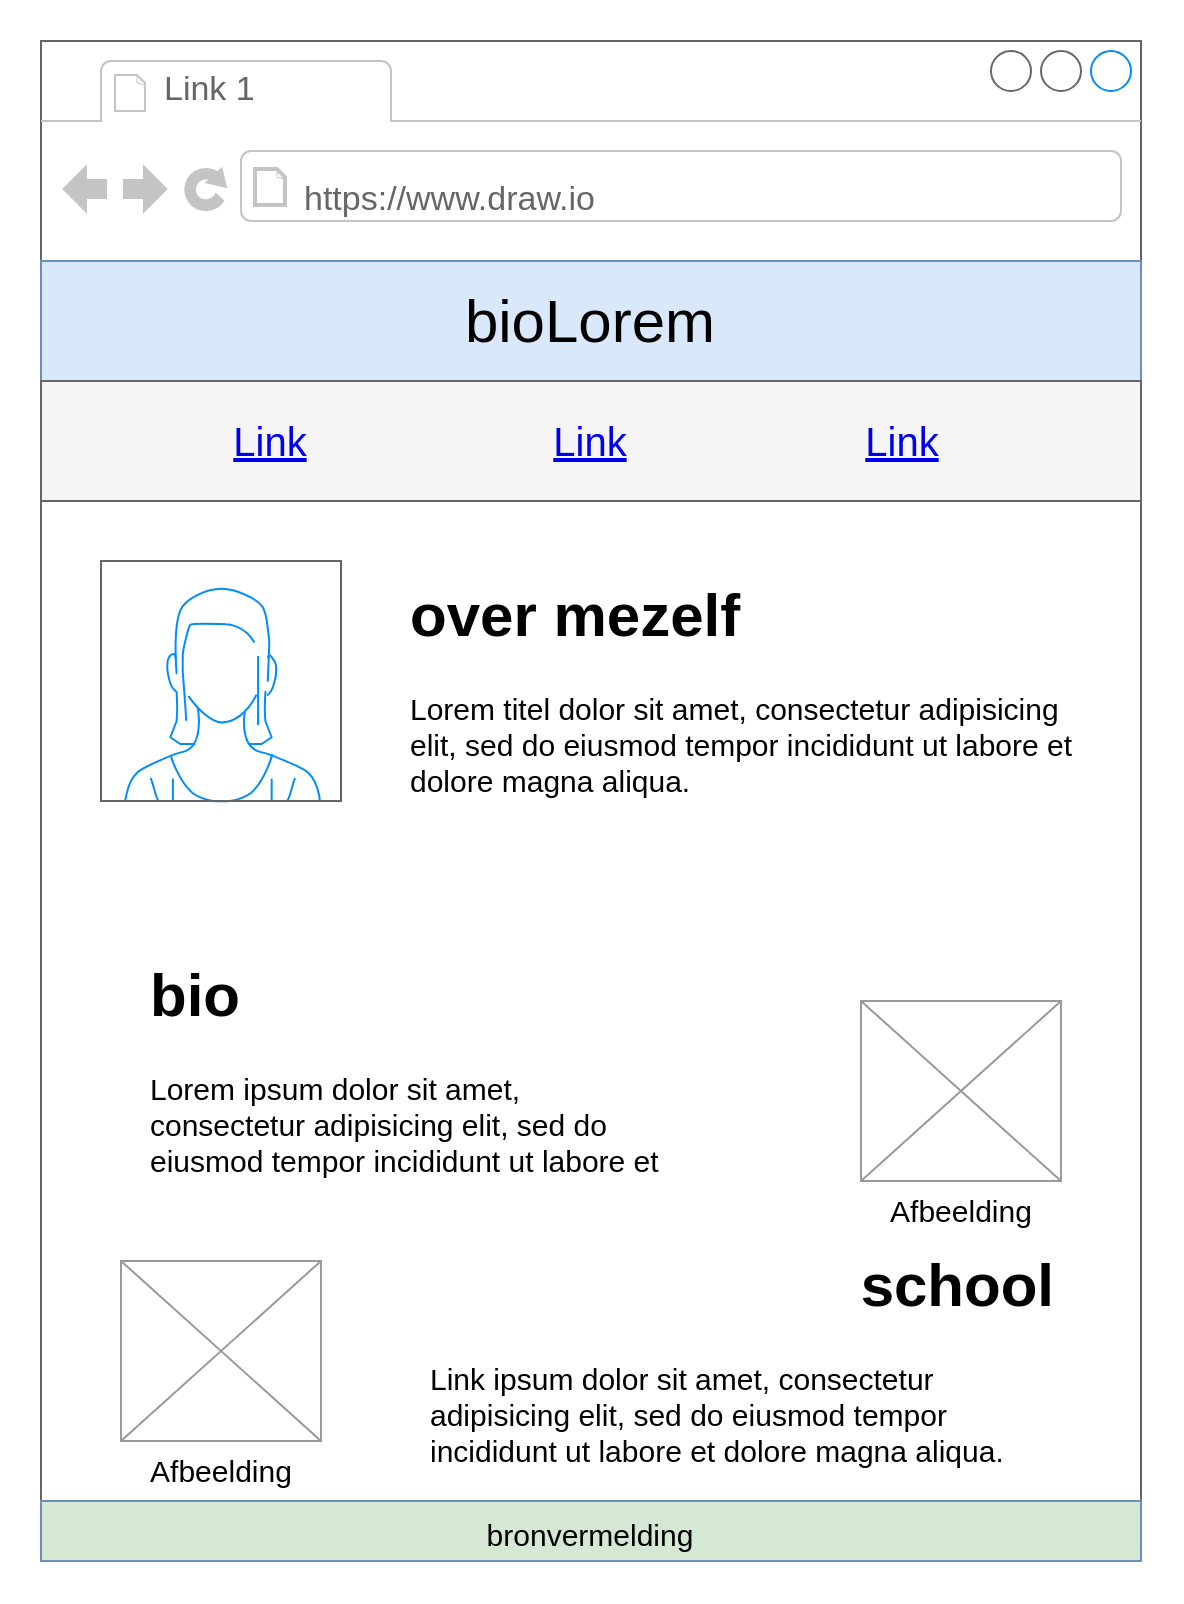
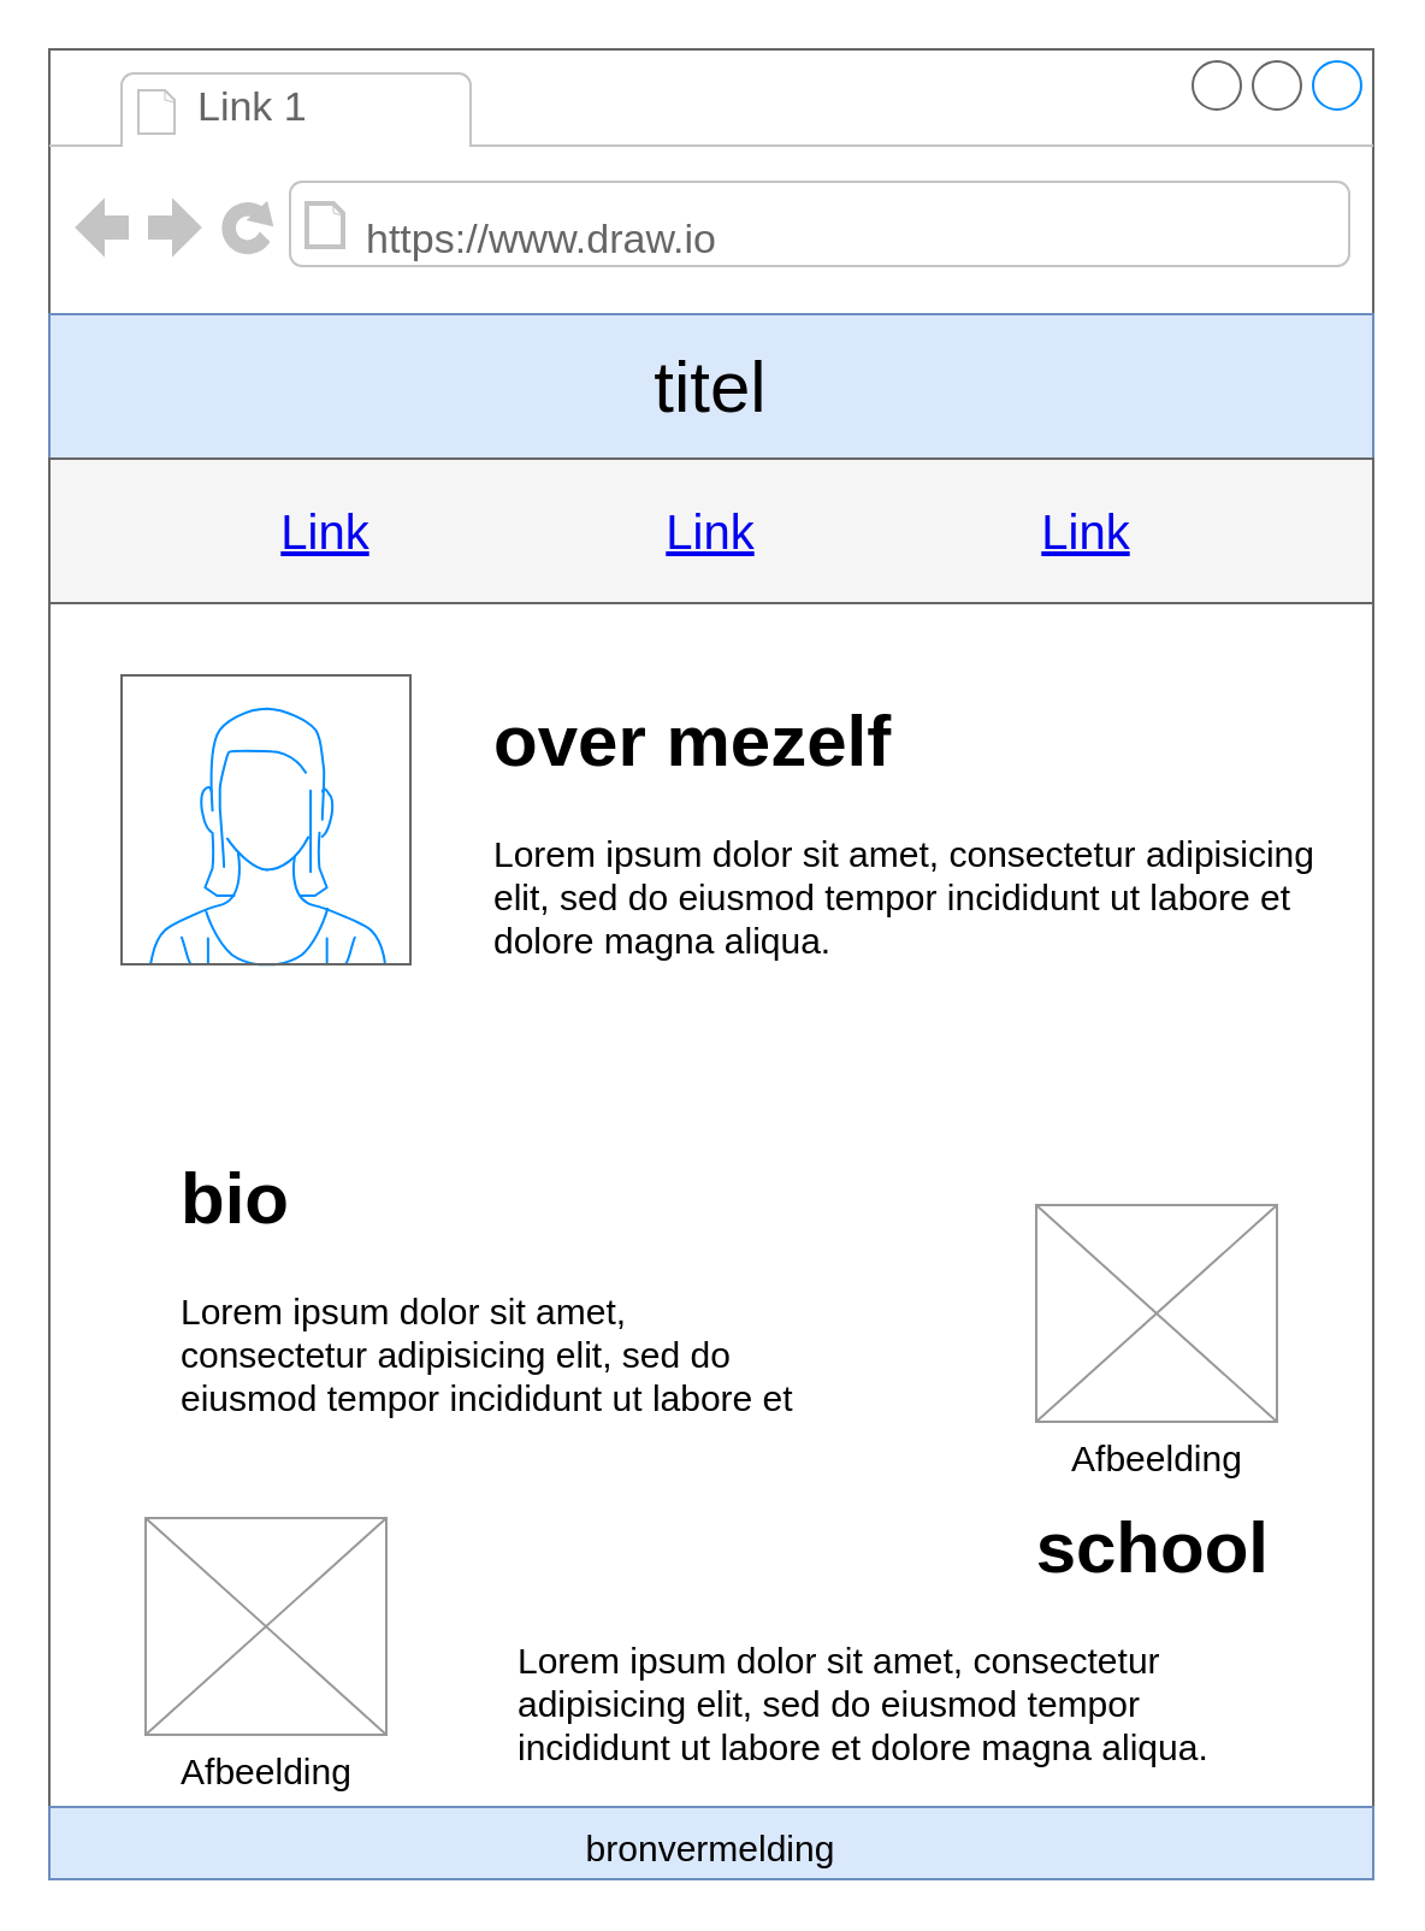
  <mxCell id="0" />
  <mxCell id="1" parent="0" />
  <mxCell id="2" value="" style="strokeWidth=1;shadow=0;dashed=0;align=center;html=1;shape=mxgraph.mockup.containers.browserWindow;rSize=0;strokeColor=#666666;strokeColor2=#008cff;strokeColor3=#c4c4c4;mainText=,;recursiveResize=0;" vertex="1" parent="1"><mxGeometry x="20" y="20" width="550" height="760" as="geometry" /></mxCell>
  <mxCell id="3" value="Link 1" style="strokeWidth=1;shadow=0;dashed=0;align=center;html=1;shape=mxgraph.mockup.containers.anchor;fontSize=17;fontColor=#666666;align=left;" vertex="1" parent="2"><mxGeometry x="60" y="12" width="110" height="26" as="geometry" /></mxCell>
  <mxCell id="4" value="https://www.draw.io" style="strokeWidth=1;shadow=0;dashed=0;align=center;html=1;shape=mxgraph.mockup.containers.anchor;rSize=0;fontSize=17;fontColor=#666666;align=left;" vertex="1" parent="2"><mxGeometry x="130" y="60" width="250" height="40" as="geometry" /></mxCell>
- <mxCell id="5" value="&lt;font style=&quot;font-size: 30px;&quot;&gt;bioLorem&lt;/font&gt;" style="rounded=0;whiteSpace=wrap;html=1;fillColor=#dae8fc;strokeColor=#6c8ebf;" vertex="1" parent="2"><mxGeometry y="110" width="550" height="60" as="geometry" /></mxCell>
+ <mxCell id="5" value="&lt;font style=&quot;font-size: 30px;&quot;&gt;titel&lt;/font&gt;" style="rounded=0;whiteSpace=wrap;html=1;fillColor=#dae8fc;strokeColor=#6c8ebf;" vertex="1" parent="2"><mxGeometry y="110" width="550" height="60" as="geometry" /></mxCell>
  <mxCell id="6" value="" style="rounded=0;whiteSpace=wrap;html=1;fontSize=30;fillColor=#f5f5f5;fontColor=#333333;strokeColor=#666666;" vertex="1" parent="2"><mxGeometry y="170" width="550" height="60" as="geometry" /></mxCell>
  <mxCell id="7" value="Link" style="text;html=1;strokeColor=none;fillColor=none;whiteSpace=wrap;align=center;verticalAlign=middle;fontColor=#0000EE;fontStyle=4;fontSize=20;" vertex="1" parent="2"><mxGeometry x="85" y="180" width="60" height="40" as="geometry" /></mxCell>
  <mxCell id="8" value="Link" style="text;html=1;strokeColor=none;fillColor=none;whiteSpace=wrap;align=center;verticalAlign=middle;fontColor=#0000EE;fontStyle=4;fontSize=20;" vertex="1" parent="2"><mxGeometry x="401" y="180" width="60" height="40" as="geometry" /></mxCell>
- <mxCell id="9" value="&lt;font style=&quot;font-size: 15px;&quot;&gt;bronvermelding&lt;/font&gt;" style="rounded=0;whiteSpace=wrap;html=1;fontSize=20;fillColor=#d5e8d4;strokeColor=#6c8ebf;" vertex="1" parent="2"><mxGeometry y="730" width="550" height="30" as="geometry" /></mxCell>
+ <mxCell id="9" value="&lt;font style=&quot;font-size: 15px;&quot;&gt;bronvermelding&lt;/font&gt;" style="rounded=0;whiteSpace=wrap;html=1;fontSize=20;fillColor=#dae8fc;strokeColor=#6c8ebf;" vertex="1" parent="2"><mxGeometry y="730" width="550" height="30" as="geometry" /></mxCell>
  <mxCell id="10" value="" style="verticalLabelPosition=bottom;shadow=0;dashed=0;align=center;html=1;verticalAlign=top;strokeWidth=1;shape=mxgraph.mockup.containers.userFemale;strokeColor=#666666;strokeColor2=#008cff;fontSize=15;" vertex="1" parent="2"><mxGeometry x="30" y="260" width="120" height="120" as="geometry" /></mxCell>
- <mxCell id="11" value="&lt;h1&gt;over mezelf&lt;/h1&gt;&lt;p&gt;Lorem titel dolor sit amet, consectetur adipisicing elit, sed do eiusmod tempor incididunt ut labore et dolore magna aliqua.&lt;/p&gt;" style="text;html=1;strokeColor=none;fillColor=none;spacing=5;spacingTop=-20;whiteSpace=wrap;overflow=hidden;rounded=0;fontSize=15;" vertex="1" parent="2"><mxGeometry x="180" y="260" width="350" height="120" as="geometry" /></mxCell>
+ <mxCell id="11" value="&lt;h1&gt;over mezelf&lt;/h1&gt;&lt;p&gt;Lorem ipsum dolor sit amet, consectetur adipisicing elit, sed do eiusmod tempor incididunt ut labore et dolore magna aliqua.&lt;/p&gt;" style="text;html=1;strokeColor=none;fillColor=none;spacing=5;spacingTop=-20;whiteSpace=wrap;overflow=hidden;rounded=0;fontSize=15;" vertex="1" parent="2"><mxGeometry x="180" y="260" width="350" height="120" as="geometry" /></mxCell>
  <mxCell id="12" value="Afbeelding" style="verticalLabelPosition=bottom;shadow=0;dashed=0;align=center;html=1;verticalAlign=top;strokeWidth=1;shape=mxgraph.mockup.graphics.simpleIcon;strokeColor=#999999;fontSize=15;" vertex="1" parent="2"><mxGeometry x="410" y="480" width="100" height="90" as="geometry" /></mxCell>
  <mxCell id="13" value="&lt;h1&gt;bio&lt;/h1&gt;&lt;p&gt;Lorem ipsum dolor sit amet, consectetur adipisicing elit, sed do eiusmod tempor incididunt ut labore et dolore magna www.&lt;/p&gt;" style="text;html=1;strokeColor=none;fillColor=none;spacing=5;spacingTop=-20;whiteSpace=wrap;overflow=hidden;rounded=0;fontSize=15;" vertex="1" parent="2"><mxGeometry x="50" y="450" width="265" height="120" as="geometry" /></mxCell>
  <mxCell id="14" value="Afbeelding" style="verticalLabelPosition=bottom;shadow=0;dashed=0;align=center;html=1;verticalAlign=top;strokeWidth=1;shape=mxgraph.mockup.graphics.simpleIcon;strokeColor=#999999;fontSize=15;" vertex="1" parent="2"><mxGeometry x="40" y="610" width="100" height="90" as="geometry" /></mxCell>
- <mxCell id="15" value="&lt;h1 style=&quot;text-align: right;&quot;&gt;school&lt;/h1&gt;&lt;p&gt;Link ipsum dolor sit amet, consectetur adipisicing elit, sed do eiusmod tempor incididunt ut labore et dolore magna aliqua.&lt;/p&gt;" style="text;html=1;strokeColor=none;fillColor=none;spacing=5;spacingTop=-20;whiteSpace=wrap;overflow=hidden;rounded=0;fontSize=15;" vertex="1" parent="2"><mxGeometry x="190" y="595" width="320" height="120" as="geometry" /></mxCell>
+ <mxCell id="15" value="&lt;h1 style=&quot;text-align: right;&quot;&gt;school&lt;/h1&gt;&lt;p&gt;Lorem ipsum dolor sit amet, consectetur adipisicing elit, sed do eiusmod tempor incididunt ut labore et dolore magna aliqua.&lt;/p&gt;" style="text;html=1;strokeColor=none;fillColor=none;spacing=5;spacingTop=-20;whiteSpace=wrap;overflow=hidden;rounded=0;fontSize=15;" vertex="1" parent="2"><mxGeometry x="190" y="595" width="320" height="120" as="geometry" /></mxCell>
  <mxCell id="16" value="Link" style="text;html=1;strokeColor=none;fillColor=none;whiteSpace=wrap;align=center;verticalAlign=middle;fontColor=#0000EE;fontStyle=4;fontSize=20;" vertex="1" parent="2"><mxGeometry x="245" y="180" width="60" height="40" as="geometry" /></mxCell>
